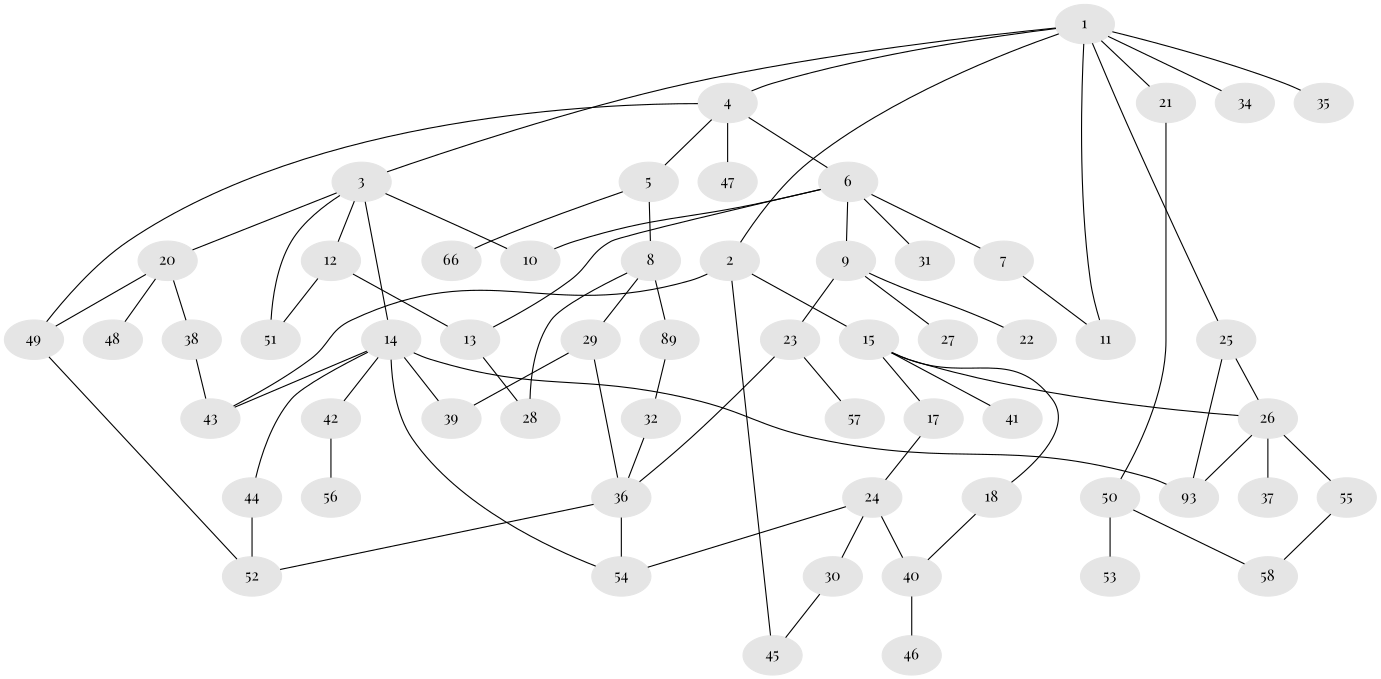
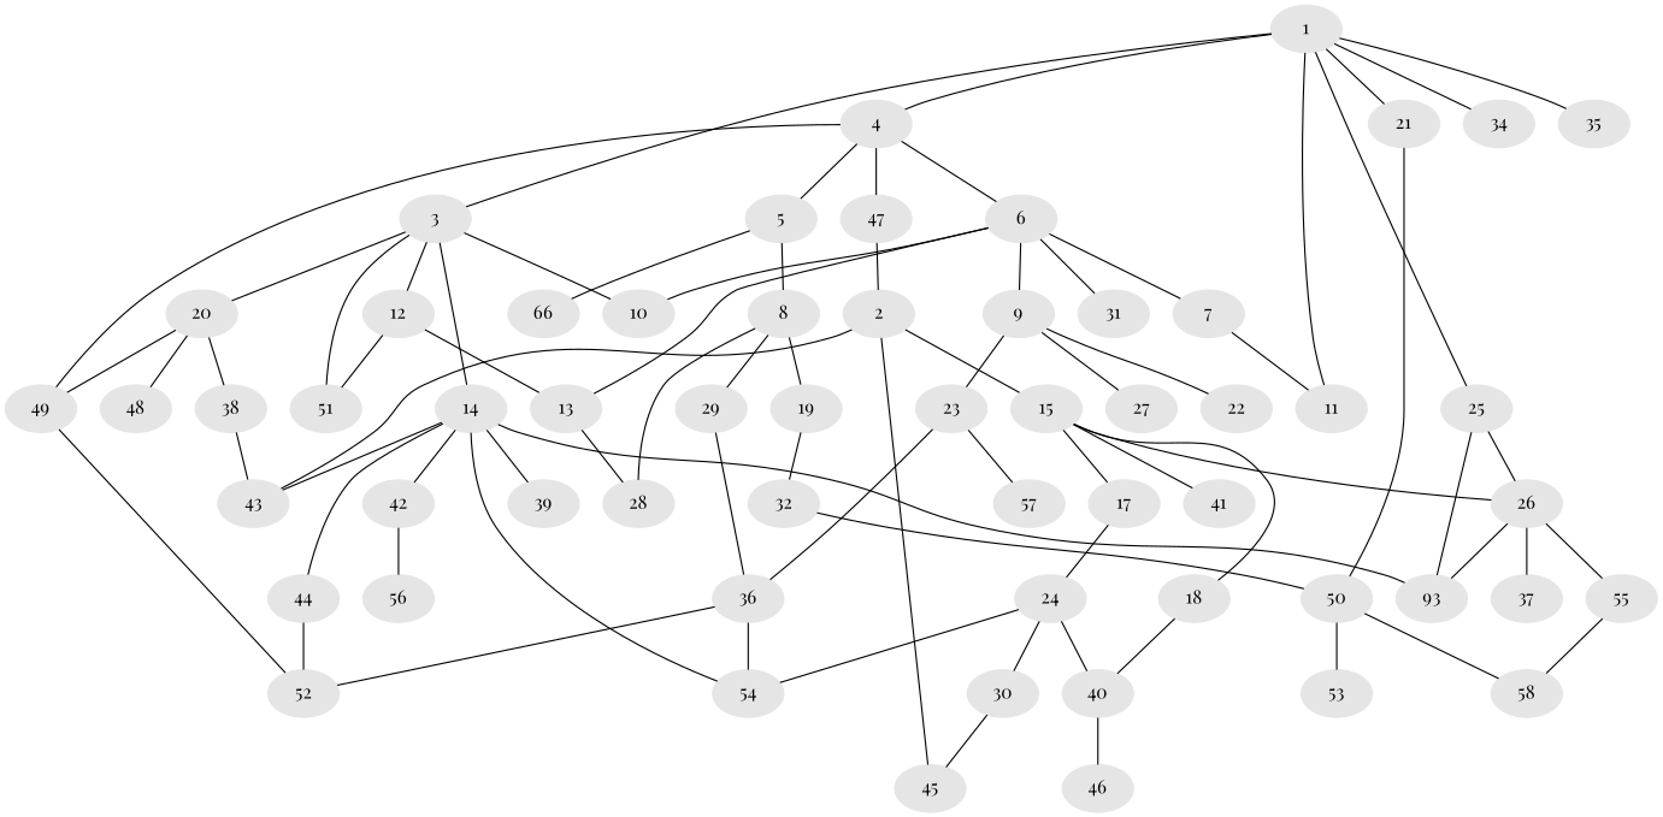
  graph {
    fontname="Playfair Display"
    node [color=gray90 fontname="Playfair Display" style=filled]
    edge [fontname="Playfair Display"]
    1
    2
    3
    4
    11
    21
    25
    34
    35
    15
    43
    45
    10
    12
    14
    20
    51
    5
    6
    47
    49
    50
    n23 [label=93]
    26
    17
    18
    41
    13
    39
    42
    44
    54
    38
    48
    8
    n36 [label=66]
    7
    9
    31
    52
-   19 [label=89]
+   19
    28
    29
    22
    23
    27
    32
    36
    57
    56
    24
    40
    37
    55
    30
    46
    53
    58
-   1 -- 2
+   47 -- 2
    1 -- 3
    1 -- 4
    1 -- 11
    1 -- 21
    1 -- 25
    1 -- 34
    1 -- 35
    2 -- 15
    2 -- 43
    2 -- 45
    3 -- 10
    3 -- 12
    3 -- 14
    3 -- 20
    3 -- 51
    4 -- 5
    4 -- 6
    4 -- 47
    4 -- 49
    21 -- 50
    25 -- n23
    25 -- 26
    15 -- 26
    15 -- 17
    15 -- 18
    15 -- 41
    12 -- 51
    12 -- 13
    14 -- 43
    14 -- n23
    14 -- 39
    14 -- 42
    14 -- 44
    14 -- 54
    20 -- 49
    20 -- 38
    20 -- 48
    5 -- 8
    5 -- n36
    6 -- 10
    6 -- 13
    6 -- 7
    6 -- 9
    6 -- 31
    49 -- 52
    50 -- 53
    50 -- 58
    26 -- n23
    26 -- 37
    26 -- 55
    17 -- 24
    18 -- 40
    13 -- 28
    42 -- 56
    44 -- 52
    38 -- 43
    8 -- 19
    8 -- 28
    8 -- 29
    7 -- 11
    9 -- 22
    9 -- 23
    9 -- 27
    19 -- 32
-   29 -- 39
    29 -- 36
    23 -- 36
    23 -- 57
-   32 -- 36
+   32 -- 50
    36 -- 54
    36 -- 52
    24 -- 54
    24 -- 40
    24 -- 30
    40 -- 46
    55 -- 58
    30 -- 45
  }
